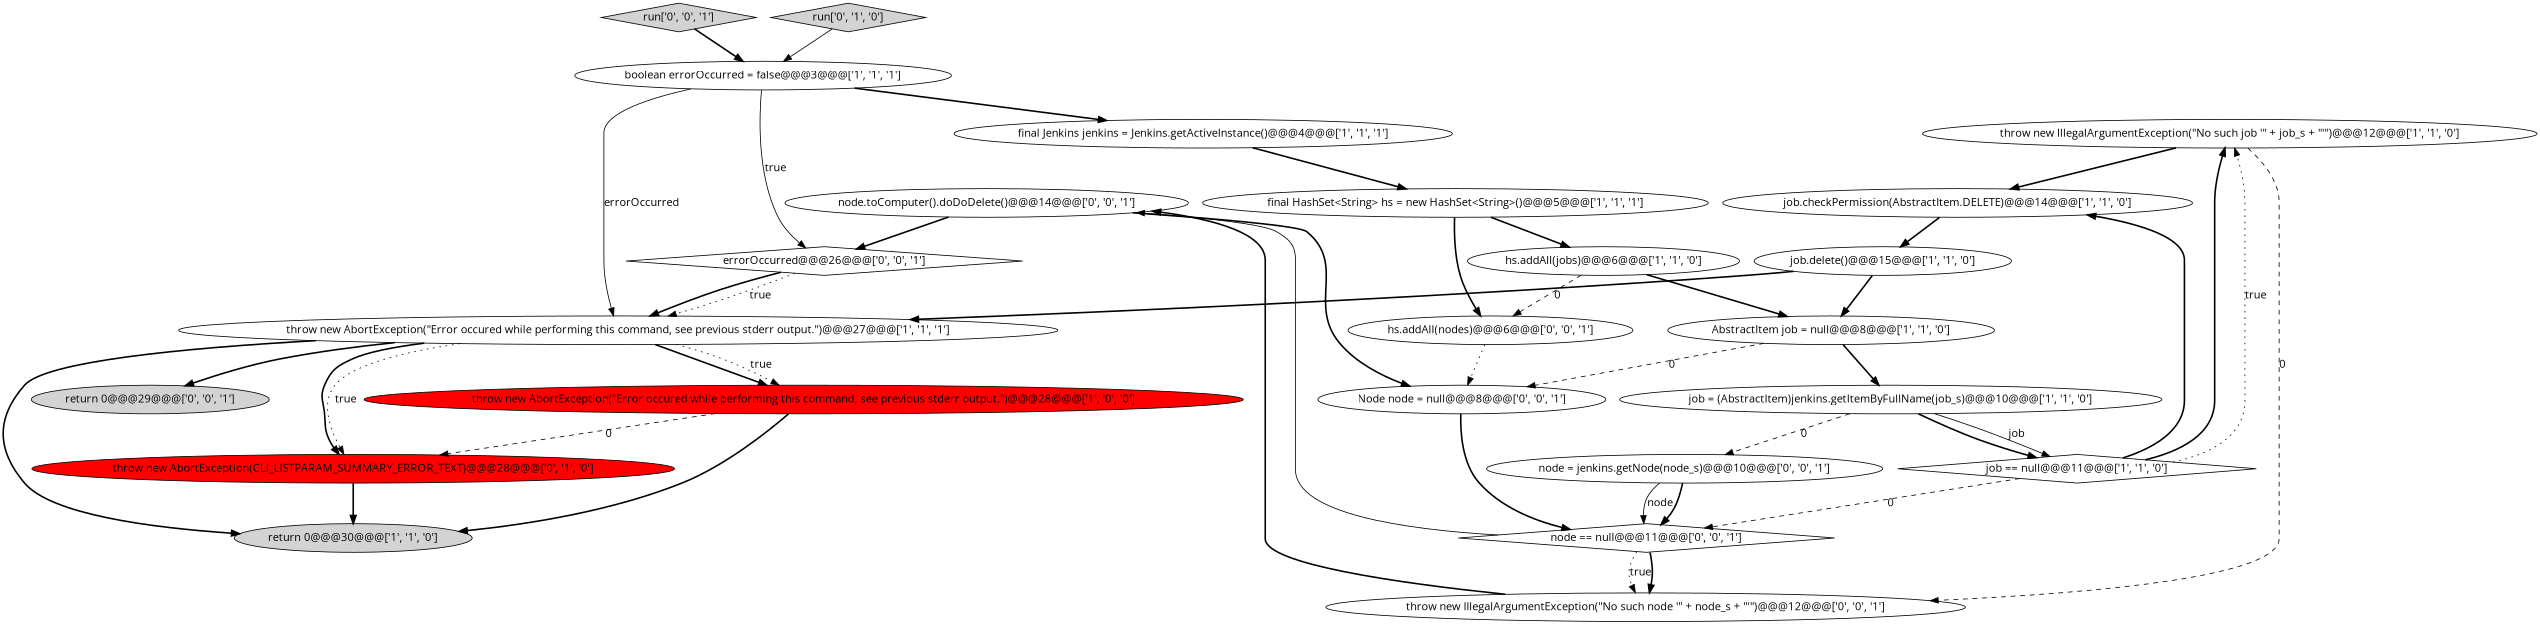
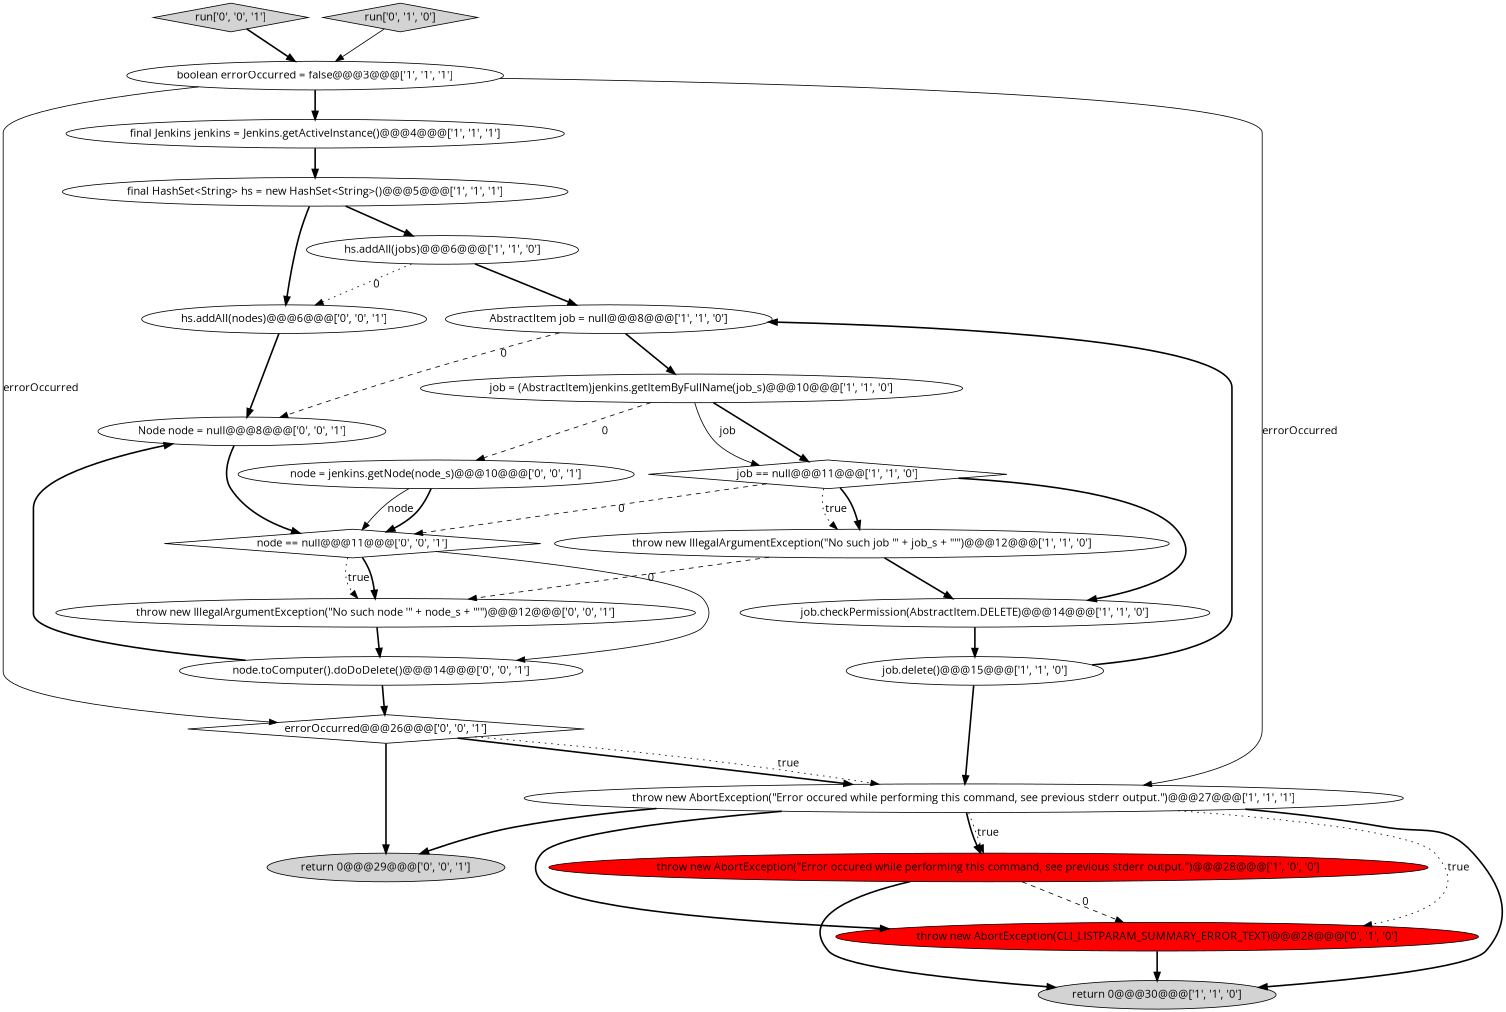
  digraph {
    fontname="Open Sans"
    node [fillcolor=white fontname="Open Sans" shape=ellipse style=filled]
    edge [fontname="Open Sans" style=bold]
    n1 [fillcolor=lightgray label="return 0@@@29@@@['0', '0', '1']"]
    n2 [label="node == null@@@11@@@['0', '0', '1']" shape=diamond]
    n3 [label="throw new IllegalArgumentException(\"No such node '\" + node_s + \"'\")@@@12@@@['0', '0', '1']"]
    n4 [label="node.toComputer().doDoDelete()@@@14@@@['0', '0', '1']"]
    n5 [label="errorOccurred@@@26@@@['0', '0', '1']" shape=diamond]
    n6 [label="Node node = null@@@8@@@['0', '0', '1']"]
    n7 [fillcolor=lightgray label="run['0', '0', '1']" shape=diamond]
    n8 [label="boolean errorOccurred = false@@@3@@@['1', '1', '1']"]
    n9 [label="throw new AbortException(\"Error occured while performing this command, see previous stderr output.\")@@@27@@@['1', '1', '1']"]
    n10 [label="final Jenkins jenkins = Jenkins.getActiveInstance()@@@4@@@['1', '1', '1']"]
    n11 [fillcolor=red label="throw new AbortException(CLI_LISTPARAM_SUMMARY_ERROR_TEXT)@@@28@@@['0', '1', '0']"]
    n12 [fillcolor=lightgray label="return 0@@@30@@@['1', '1', '0']"]
    n13 [fillcolor=red label="throw new AbortException(\"Error occured while performing this command, see previous stderr output.\")@@@28@@@['1', '0', '0']"]
    n14 [label="final HashSet<String> hs = new HashSet<String>()@@@5@@@['1', '1', '1']"]
    n15 [label="job.delete()@@@15@@@['1', '1', '0']"]
    n16 [label="AbstractItem job = null@@@8@@@['1', '1', '0']"]
    n17 [label="job = (AbstractItem)jenkins.getItemByFullName(job_s)@@@10@@@['1', '1', '0']"]
    n18 [label="hs.addAll(nodes)@@@6@@@['0', '0', '1']"]
    n19 [label="hs.addAll(jobs)@@@6@@@['1', '1', '0']"]
    n20 [label="node = jenkins.getNode(node_s)@@@10@@@['0', '0', '1']"]
    n21 [fillcolor=lightgray label="run['0', '1', '0']" shape=diamond]
    n22 [label="job.checkPermission(AbstractItem.DELETE)@@@14@@@['1', '1', '0']"]
    n23 [label="job == null@@@11@@@['1', '1', '0']" shape=diamond]
    n24 [label="throw new IllegalArgumentException(\"No such job '\" + job_s + \"'\")@@@12@@@['1', '1', '0']"]
    n2 -> n3 [label=true style=dotted]
    n2 -> n3
    n2 -> n4 [style=solid]
    n3 -> n4
    n4 -> n5
    n4 -> n6
+   n5 -> n1
    n5 -> n9
    n5 -> n9 [label=true style=dotted]
    n6 -> n2
    n7 -> n8
-   n8 -> n5 [label=true style=solid]
+   n8 -> n5 [label=errorOccurred style=solid]
    n8 -> n9 [label=errorOccurred style=solid]
    n8 -> n10
    n9 -> n1
    n9 -> n11 [label=true style=dotted]
    n9 -> n11
    n9 -> n12
    n9 -> n13
    n9 -> n13 [label=true style=dotted]
    n10 -> n14
    n11 -> n12
    n13 -> n11 [label=0 style=dashed]
    n13 -> n12
    n14 -> n18
    n14 -> n19
    n15 -> n9
    n15 -> n16
    n16 -> n6 [label=0 style=dashed]
    n16 -> n17
    n17 -> n20 [label=0 style=dashed]
    n17 -> n23
    n17 -> n23 [label=job style=solid]
-   n18 -> n6 [style=dotted]
+   n18 -> n6
    n19 -> n16
-   n19 -> n18 [label=0 style=dashed]
+   n19 -> n18 [label=0 style=dotted]
    n20 -> n2 [label="node" style=solid]
    n20 -> n2
    n21 -> n8 [style=solid]
    n22 -> n15
    n23 -> n2 [label=0 style=dashed]
    n23 -> n22
    n23 -> n24
    n23 -> n24 [label=true style=dotted]
    n24 -> n3 [label=0 style=dashed]
    n24 -> n22
  }
